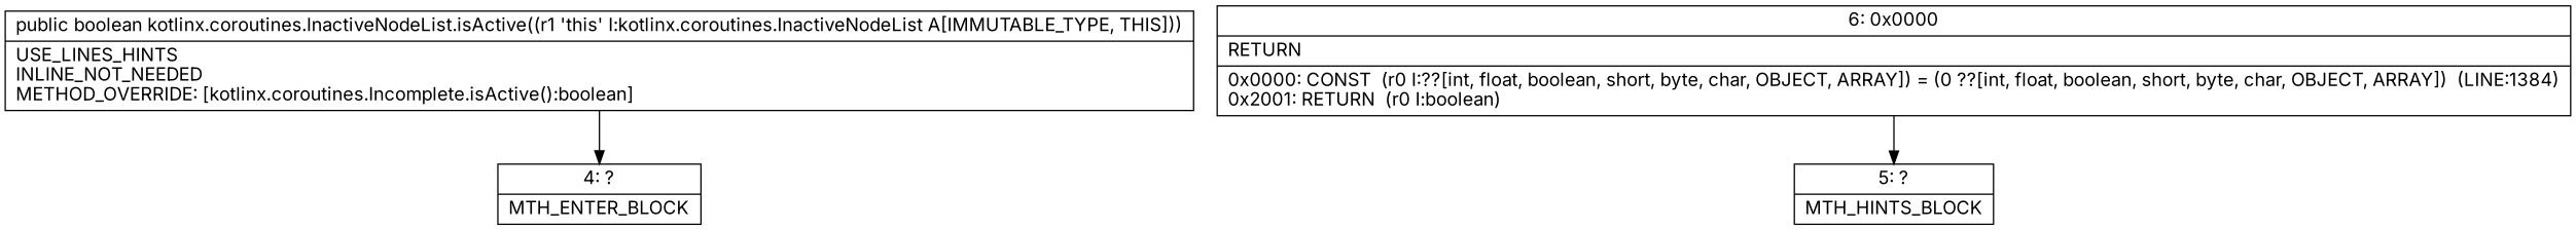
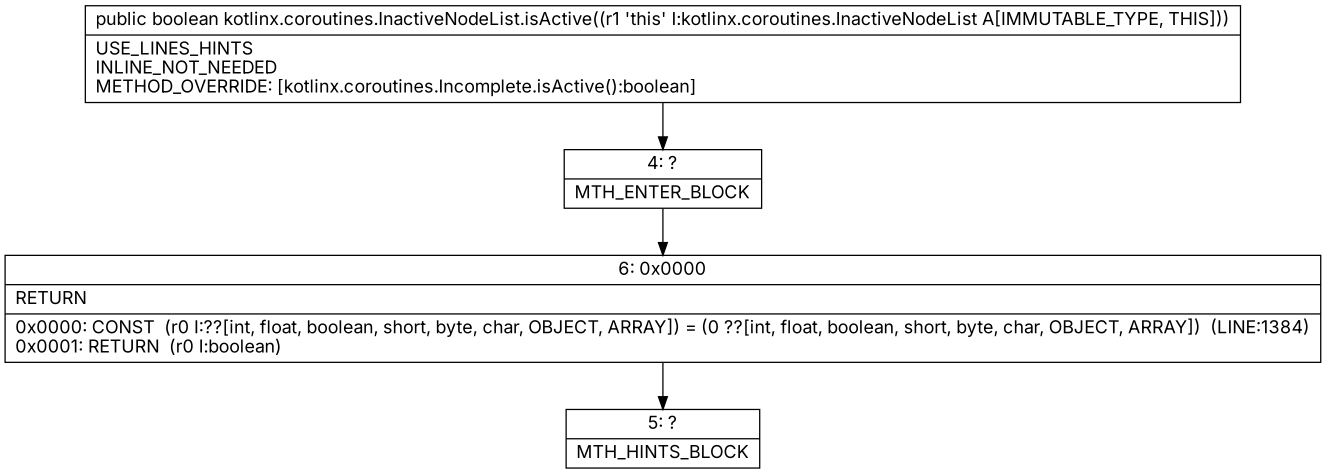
  digraph {
    fontname=Inter
    node [fontname=Inter shape=record]
    edge [fontname=Inter]
    n1 [label="{4\:\ ?|MTH_ENTER_BLOCK\l}"]
-   n2 [label="{6\:\ 0x0000|RETURN\l|0x0000: CONST  (r0 I:??[int, float, boolean, short, byte, char, OBJECT, ARRAY]) = (0 ??[int, float, boolean, short, byte, char, OBJECT, ARRAY])  (LINE:1384)\l0x2001: RETURN  (r0 I:boolean) \l}"]
+   n2 [label="{6\:\ 0x0000|RETURN\l|0x0000: CONST  (r0 I:??[int, float, boolean, short, byte, char, OBJECT, ARRAY]) = (0 ??[int, float, boolean, short, byte, char, OBJECT, ARRAY])  (LINE:1384)\l0x0001: RETURN  (r0 I:boolean) \l}"]
    n3 [label="{5\:\ ?|MTH_HINTS_BLOCK\l}"]
    n4 [label="{public boolean kotlinx.coroutines.InactiveNodeList.isActive((r1 'this' I:kotlinx.coroutines.InactiveNodeList A[IMMUTABLE_TYPE, THIS]))  | USE_LINES_HINTS\lINLINE_NOT_NEEDED\lMETHOD_OVERRIDE: [kotlinx.coroutines.Incomplete.isActive():boolean]\l}"]
+   n1 -> n2
    n2 -> n3
    n4 -> n1
  }
